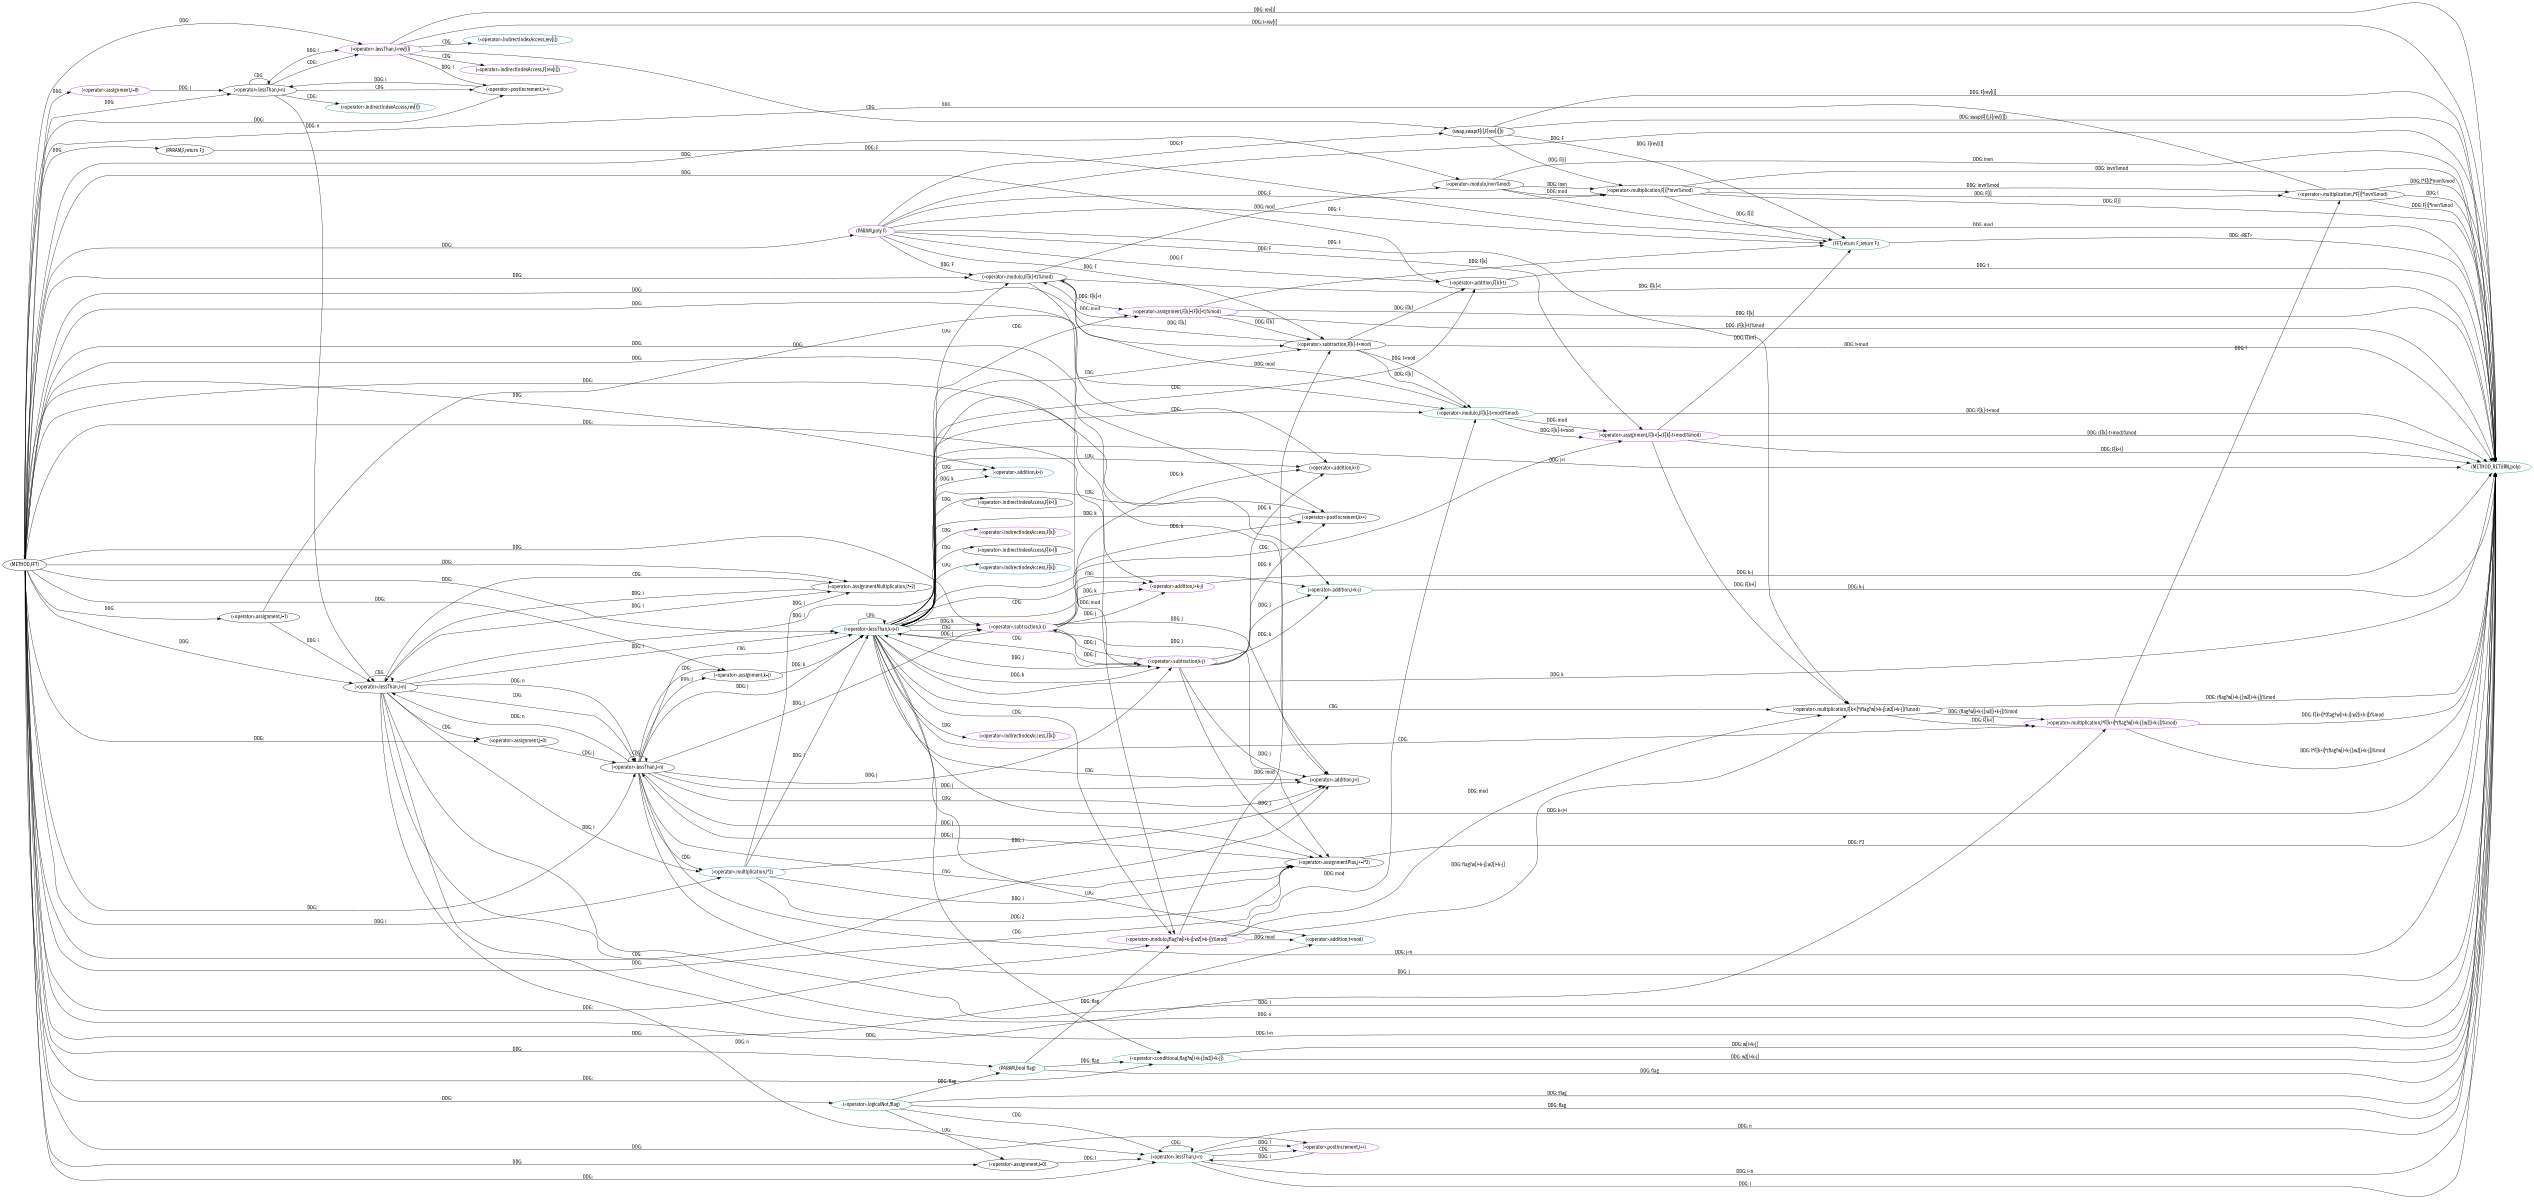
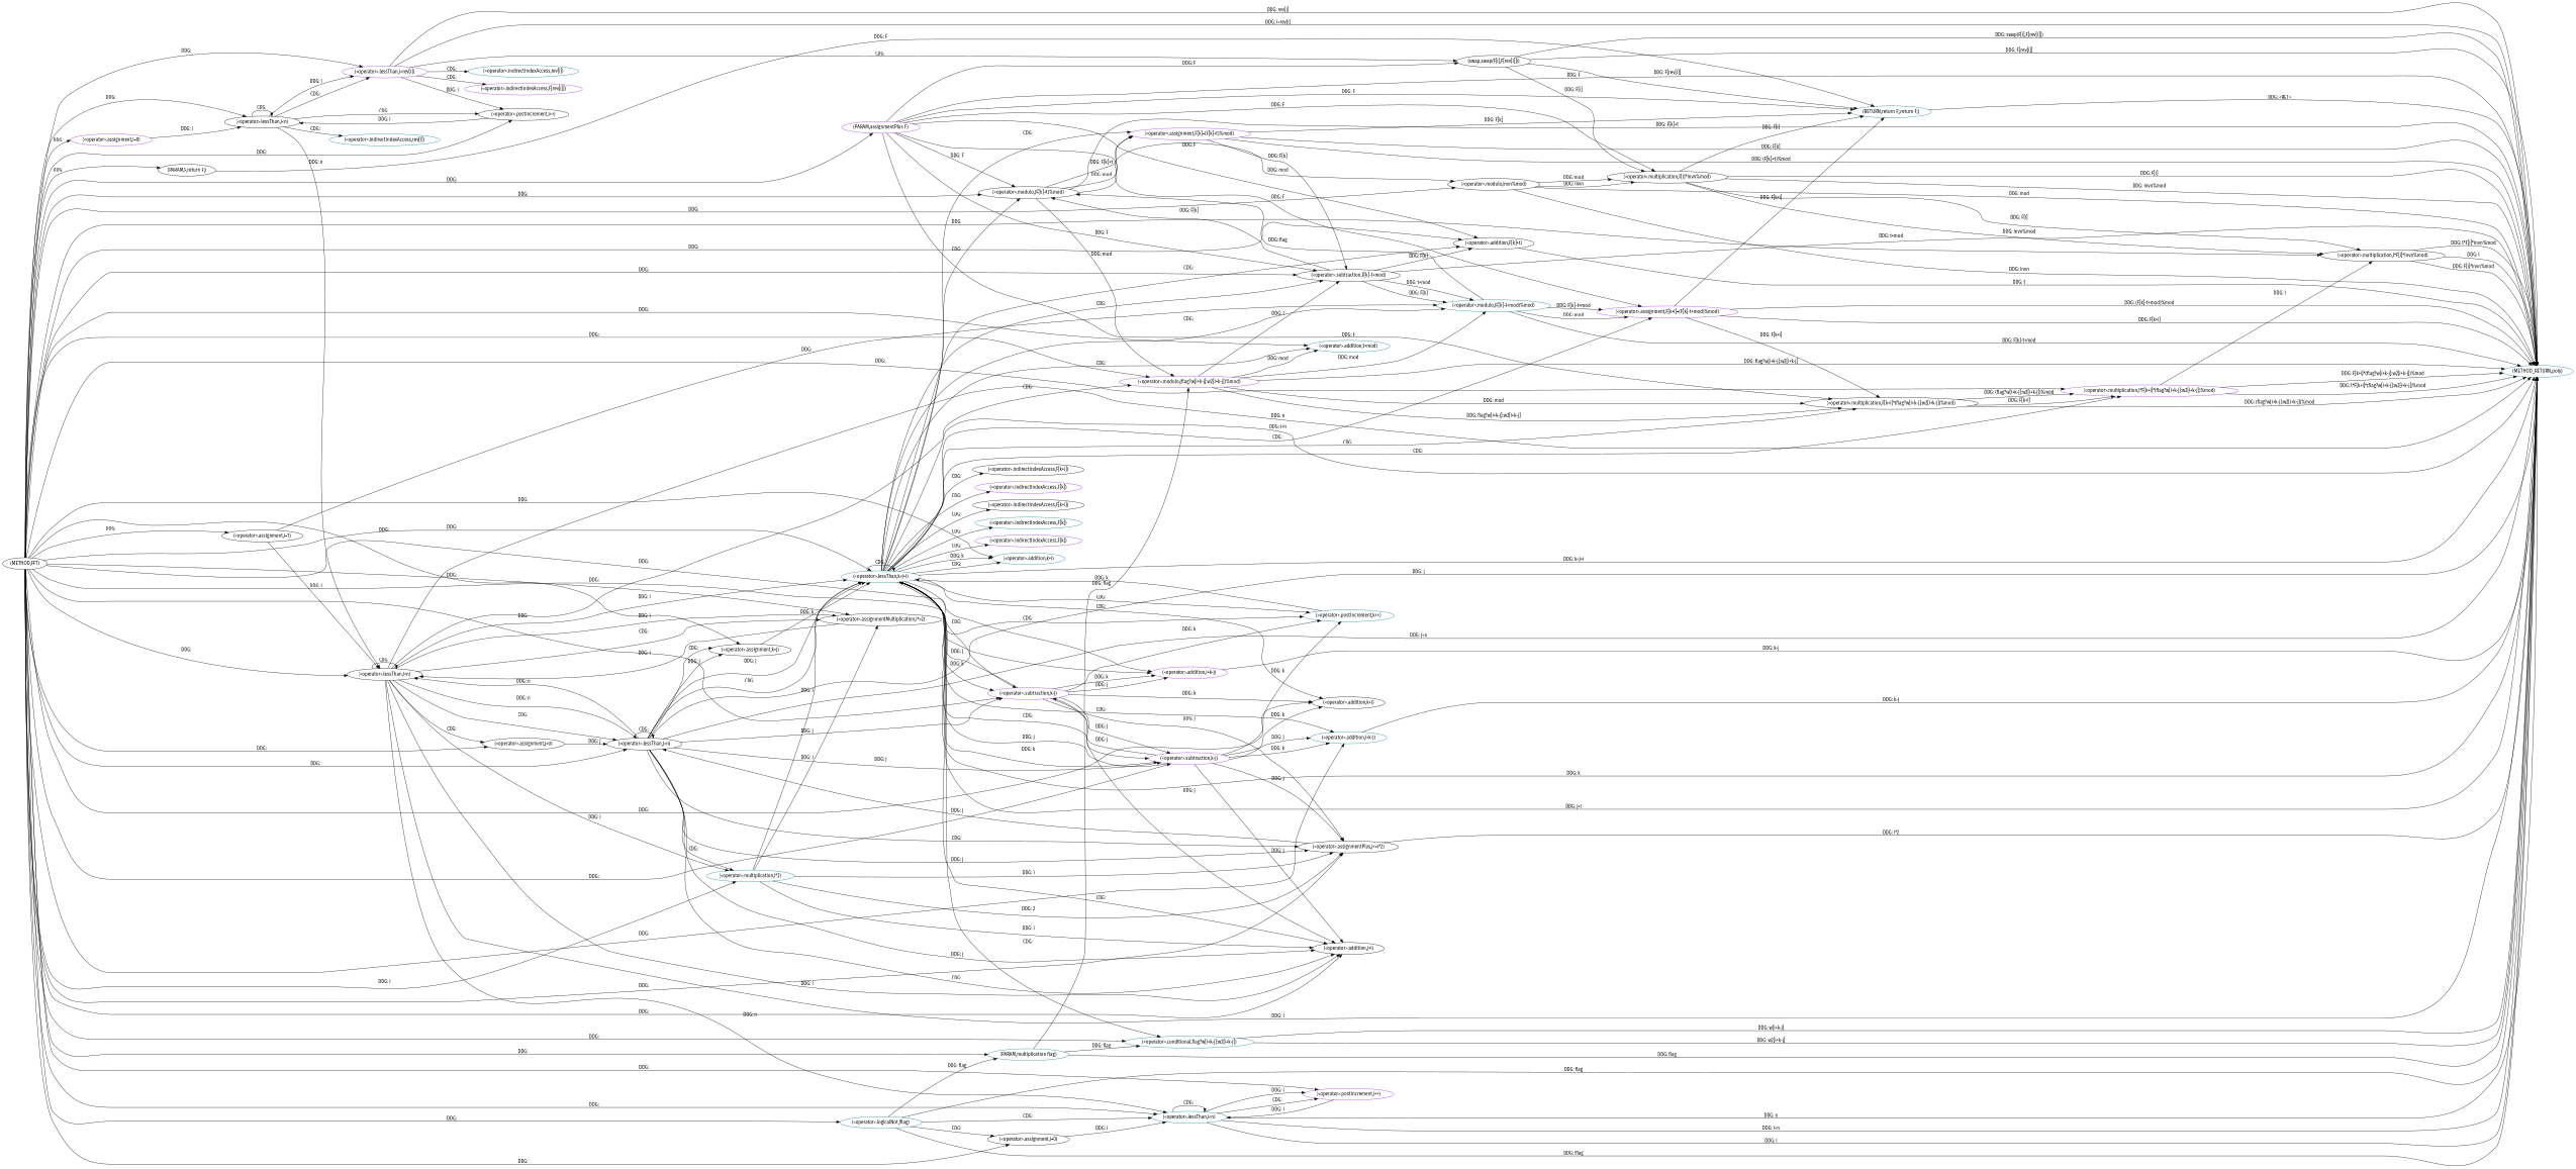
  digraph {
    fontname="Fira Sans"
    rankdir=LR
    node [color=black fontname="Fira Sans"]
    edge [fontname="Fira Sans"]
    n1 [label="(METHOD,FFT)"]
-   n2 [color=purple label="(PARAM,poly F)"]
-   n3 [color=teal label="(PARAM,bool flag)"]
+   n2 [color=purple label="(PARAM,assignmentPlus F)"]
+   n3 [color=teal label="(PARAM,multiplication flag)"]
    n4 [label="(<operator>.multiplication,l*F[i]*invn%mod)"]
    n5 [color=purple label="(<operator>.assignment,i=0)"]
    n6 [label="(<operator>.lessThan,i<n)"]
    n7 [label="(<operator>.postIncrement,i++)"]
    n8 [label="(<operator>.assignment,i=1)"]
    n9 [label="(<operator>.lessThan,i<n)"]
    n10 [label="(<operator>.assignmentMultiplication,i*=2)"]
    n11 [color=teal label="(<operator>.logicalNot,!flag)"]
    n12 [label="(PARAM,F,return F;)"]
    n13 [color=purple label="(<operator>.lessThan,i<rev[i])"]
    n14 [label="(<operator>.assignment,j=0)"]
    n15 [label="(<operator>.lessThan,j<n)"]
    n16 [label="(<operator>.assignmentPlus,j+=i*2)"]
    n17 [label="(<operator>.assignment,i=0)"]
    n18 [color=teal label="(<operator>.lessThan,i<n)"]
    n19 [color=purple label="(<operator>.postIncrement,i++)"]
    n20 [label="(<operator>.assignment,k=j)"]
    n21 [color=teal label="(<operator>.lessThan,k<j+i)"]
-   n22 [label="(<operator>.postIncrement,k++)"]
+   n22 [color=teal label="(<operator>.postIncrement,k++)"]
    n23 [label="(<operator>.modulo,invn%mod)"]
    n24 [color=teal label="(<operator>.multiplication,i*2)"]
    n25 [color=purple label="(<operator>.multiplication,l*F[k+i]*(flag?w[i+k-j]:w2[i+k-j])%mod)"]
    n26 [label="(<operator>.addition,j+i)"]
    n27 [label="(<operator>.modulo,(F[k]+t)%mod)"]
    n28 [color=purple label="(<operator>.modulo,(flag?w[i+k-j]:w2[i+k-j])%mod)"]
    n29 [label="(<operator>.addition,k+i)"]
    n30 [label="(<operator>.subtraction,F[k]-t+mod)"]
    n31 [label="(<operator>.addition,F[k]+t)"]
    n32 [color=teal label="(<operator>.addition,k+i)"]
    n33 [color=teal label="(<operator>.conditional,flag?w[i+k-j]:w2[i+k-j])"]
    n34 [color=teal label="(<operator>.addition,t+mod)"]
    n35 [color=purple label="(<operator>.addition,i+k-j)"]
    n36 [color=teal label="(<operator>.addition,i+k-j)"]
    n37 [color=purple label="(<operator>.subtraction,k-j)"]
    n38 [color=purple label="(<operator>.subtraction,k-j)"]
    n39 [color=teal label="(METHOD_RETURN,poly)"]
-   n40 [color=teal label="(FFT,return F;,return F;)"]
+   n40 [color=teal label="(RETURN,return F;,return F;)"]
    n41 [label="(swap,swap(F[i],F[rev[i]]))"]
    n42 [label="(<operator>.multiplication,F[i]*invn%mod)"]
    n43 [color=purple label="(<operator>.assignment,F[k+i]=(F[k]-t+mod)%mod)"]
    n44 [label="(<operator>.multiplication,F[k+i]*(flag?w[i+k-j]:w2[i+k-j])%mod)"]
    n45 [color=teal label="(<operator>.indirectIndexAccess,rev[i])"]
    n46 [color=teal label="(<operator>.modulo,(F[k]-t+mod)%mod)"]
    n47 [color=purple label="(<operator>.indirectIndexAccess,F[rev[i]])"]
    n48 [color=teal label="(<operator>.indirectIndexAccess,rev[i])"]
    n49 [color=purple label="(<operator>.assignment,F[k]=(F[k]+t)%mod)"]
    n50 [label="(<operator>.indirectIndexAccess,F[k+i])"]
    n51 [color=purple label="(<operator>.indirectIndexAccess,F[k])"]
    n52 [label="(<operator>.indirectIndexAccess,F[k+i])"]
    n53 [color=teal label="(<operator>.indirectIndexAccess,F[k])"]
    n54 [color=purple label="(<operator>.indirectIndexAccess,F[k])"]
    n1 -> n2 [label="DDG: "]
    n1 -> n3 [label="DDG: "]
-   n4 -> n1 [label="DDG: "]
+   n1 -> n4 [label="DDG: "]
    n1 -> n5 [label="DDG: "]
    n1 -> n6 [label="DDG: "]
    n1 -> n7 [label="DDG: "]
    n1 -> n8 [label="DDG: "]
    n1 -> n9 [label="DDG: "]
    n1 -> n10 [label="DDG: "]
    n1 -> n11 [label="DDG: "]
    n1 -> n12 [label="DDG: "]
    n1 -> n13 [label="DDG: "]
    n1 -> n14 [label="DDG: "]
    n1 -> n15 [label="DDG: "]
    n1 -> n16 [label="DDG: "]
    n1 -> n17 [label="DDG: "]
    n1 -> n18 [label="DDG: "]
    n1 -> n19 [label="DDG: "]
    n1 -> n20 [label="DDG: "]
    n1 -> n21 [label="DDG: "]
    n1 -> n22 [label="DDG: "]
    n1 -> n23 [label="DDG: "]
    n1 -> n24 [label="DDG: i"]
    n1 -> n25 [label="DDG: "]
-   n1 -> n26 [label="CDG: "]
+   n1 -> n26 [label="DDG: "]
    n1 -> n27 [label="DDG: "]
    n1 -> n28 [label="DDG: "]
    n1 -> n29 [label="DDG: "]
    n1 -> n30 [label="DDG: "]
    n1 -> n31 [label="DDG: "]
    n1 -> n32 [label="DDG: "]
    n1 -> n33 [label="DDG: "]
    n1 -> n34 [label="DDG: "]
    n1 -> n35 [label="DDG: "]
    n1 -> n36 [label="DDG: "]
    n1 -> n37 [label="DDG: "]
    n1 -> n38 [label="DDG: "]
    n2 -> n27 [label="DDG: F"]
    n2 -> n30 [label="DDG: F"]
    n2 -> n31 [label="DDG: F"]
    n2 -> n39 [label="DDG: F"]
    n2 -> n40 [label="DDG: F"]
    n2 -> n41 [label="DDG: F"]
    n2 -> n42 [label="DDG: F"]
    n2 -> n43 [label="DDG: F"]
    n2 -> n44 [label="DDG: F"]
    n3 -> n28 [label="DDG: flag"]
    n3 -> n33 [label="DDG: flag"]
    n3 -> n39 [label="DDG: flag"]
    n4 -> n39 [label="DDG: l"]
    n4 -> n39 [label="DDG: F[i]*invn%mod"]
    n4 -> n39 [label="DDG: l*F[i]*invn%mod"]
    n5 -> n6 [label="DDG: i"]
    n6 -> n6 [label="CDG: "]
    n6 -> n7 [label="CDG: "]
    n6 -> n9 [label="DDG: n"]
    n6 -> n13 [label="DDG: i"]
    n6 -> n13 [label="CDG: "]
    n6 -> n45 [label="CDG: "]
    n7 -> n6 [label="DDG: i"]
    n8 -> n9 [label="DDG: i"]
    n8 -> n46 [label="DDG: "]
    n9 -> n9 [label="CDG: "]
    n9 -> n10 [label="DDG: i"]
    n9 -> n10 [label="CDG: "]
    n9 -> n14 [label="CDG: "]
    n9 -> n15 [label="DDG: n"]
    n9 -> n15 [label="CDG: "]
    n9 -> n18 [label="DDG: n"]
    n9 -> n21 [label="DDG: i"]
    n9 -> n24 [label="DDG: i"]
    n9 -> n26 [label="DDG: i"]
    n9 -> n39 [label="DDG: i"]
    n9 -> n39 [label="DDG: n"]
    n9 -> n39 [label="DDG: i<n"]
    n10 -> n9 [label="DDG: i"]
    n11 -> n3 [label="DDG: flag"]
    n11 -> n17 [label="CDG: "]
    n11 -> n18 [label="CDG: "]
    n11 -> n39 [label="DDG: flag"]
    n11 -> n39 [label="DDG: !flag"]
    n12 -> n40 [label="DDG: F"]
    n13 -> n7 [label="DDG: i"]
    n13 -> n39 [label="DDG: rev[i]"]
    n13 -> n39 [label="DDG: i<rev[i]"]
    n13 -> n41 [label="CDG: "]
    n13 -> n47 [label="CDG: "]
    n13 -> n48 [label="CDG: "]
-   n14 -> n15 [label="CDG: j"]
+   n14 -> n15 [label="DDG: j"]
    n15 -> n9 [label="DDG: n"]
    n15 -> n15 [label="CDG: "]
    n15 -> n16 [label="DDG: j"]
    n15 -> n16 [label="CDG: "]
    n15 -> n20 [label="DDG: j"]
    n15 -> n20 [label="CDG: "]
    n15 -> n21 [label="DDG: j"]
    n15 -> n21 [label="CDG: "]
    n15 -> n24 [label="CDG: "]
    n15 -> n26 [label="DDG: j"]
    n15 -> n26 [label="CDG: "]
    n15 -> n37 [label="DDG: j"]
    n15 -> n38 [label="DDG: j"]
    n15 -> n39 [label="DDG: j"]
    n15 -> n39 [label="DDG: j<n"]
    n16 -> n15 [label="DDG: j"]
    n16 -> n39 [label="DDG: i*2"]
    n17 -> n18 [label="DDG: i"]
    n18 -> n18 [label="CDG: "]
    n18 -> n19 [label="DDG: i"]
    n18 -> n19 [label="CDG: "]
    n18 -> n39 [label="DDG: i"]
    n18 -> n39 [label="DDG: n"]
    n18 -> n39 [label="DDG: i<n"]
    n19 -> n18 [label="DDG: i"]
    n20 -> n21 [label="DDG: k"]
    n21 -> n21 [label="CDG: "]
    n21 -> n22 [label="CDG: "]
    n21 -> n25 [label="CDG: "]
    n21 -> n26 [label="CDG: "]
    n21 -> n27 [label="CDG: "]
    n21 -> n28 [label="CDG: "]
    n21 -> n29 [label="CDG: "]
    n21 -> n30 [label="CDG: "]
    n21 -> n31 [label="CDG: "]
    n21 -> n32 [label="DDG: k"]
    n21 -> n32 [label="CDG: "]
    n21 -> n33 [label="CDG: "]
    n21 -> n34 [label="CDG: "]
    n21 -> n35 [label="CDG: "]
    n21 -> n36 [label="CDG: "]
    n21 -> n37 [label="DDG: k"]
    n21 -> n37 [label="CDG: "]
    n21 -> n38 [label="DDG: k"]
    n21 -> n38 [label="CDG: "]
    n21 -> n39 [label="DDG: k"]
    n21 -> n39 [label="DDG: j+i"]
    n21 -> n39 [label="DDG: k<j+i"]
    n21 -> n43 [label="CDG: "]
    n21 -> n44 [label="CDG: "]
    n21 -> n46 [label="CDG: "]
    n21 -> n49 [label="CDG: "]
    n21 -> n50 [label="CDG: "]
    n21 -> n51 [label="CDG: "]
    n21 -> n52 [label="CDG: "]
    n21 -> n53 [label="CDG: "]
    n21 -> n54 [label="CDG: "]
    n22 -> n21 [label="DDG: k"]
    n23 -> n39 [label="DDG: mod"]
    n23 -> n39 [label="DDG: invn"]
    n23 -> n42 [label="DDG: invn"]
    n23 -> n42 [label="DDG: mod"]
    n24 -> n10 [label="DDG: i"]
    n24 -> n16 [label="DDG: 2"]
    n24 -> n16 [label="DDG: i"]
    n24 -> n21 [label="DDG: i"]
    n24 -> n26 [label="DDG: i"]
    n25 -> n4 [label="DDG: l"]
    n25 -> n39 [label="DDG: F[k+i]*(flag?w[i+k-j]:w2[i+k-j])%mod"]
    n25 -> n39 [label="DDG: l*F[k+i]*(flag?w[i+k-j]:w2[i+k-j])%mod"]
    n27 -> n23 [label="DDG: mod"]
    n27 -> n28 [label="DDG: mod"]
    n27 -> n39 [label="DDG: F[k]+t"]
    n27 -> n49 [label="DDG: mod"]
    n27 -> n49 [label="DDG: F[k]+t"]
-   n28 -> n30 [label="DDG: mod"]
+   n28 -> n30 [label="DDG: l"]
    n28 -> n34 [label="DDG: mod"]
+   n28 -> n39 [label="DDG: flag?w[i+k-j]:w2[i+k-j]"]
    n28 -> n44 [label="DDG: mod"]
    n28 -> n44 [label="DDG: flag?w[i+k-j]:w2[i+k-j]"]
    n28 -> n46 [label="DDG: mod"]
    n30 -> n27 [label="DDG: F[k]"]
    n30 -> n31 [label="DDG: F[k]"]
    n30 -> n39 [label="DDG: t+mod"]
    n30 -> n46 [label="DDG: t+mod"]
    n30 -> n46 [label="DDG: F[k]"]
    n31 -> n39 [label="DDG: t"]
    n33 -> n39 [label="DDG: w2[i+k-j]"]
    n33 -> n39 [label="DDG: w[i+k-j]"]
    n35 -> n39 [label="DDG: k-j"]
    n36 -> n39 [label="DDG: k-j"]
    n37 -> n16 [label="DDG: j"]
    n37 -> n21 [label="DDG: j"]
    n37 -> n22 [label="DDG: k"]
    n37 -> n26 [label="DDG: j"]
    n37 -> n29 [label="DDG: k"]
    n37 -> n35 [label="DDG: j"]
    n37 -> n35 [label="DDG: k"]
    n37 -> n38 [label="DDG: j"]
    n38 -> n16 [label="DDG: j"]
    n38 -> n21 [label="DDG: j"]
    n38 -> n22 [label="DDG: k"]
    n38 -> n26 [label="DDG: j"]
    n38 -> n29 [label="DDG: k"]
    n38 -> n36 [label="DDG: j"]
    n38 -> n36 [label="DDG: k"]
    n38 -> n37 [label="DDG: j"]
    n40 -> n39 [label="DDG: <RET>"]
    n41 -> n39 [label="DDG: F[rev[i]]"]
    n41 -> n39 [label="DDG: swap(F[i],F[rev[i]])"]
    n41 -> n40 [label="DDG: F[rev[i]]"]
    n41 -> n42 [label="DDG: F[i]"]
    n42 -> n4 [label="DDG: F[i]"]
    n42 -> n4 [label="DDG: invn%mod"]
    n42 -> n39 [label="DDG: F[i]"]
    n42 -> n39 [label="DDG: invn%mod"]
    n42 -> n40 [label="DDG: F[i]"]
    n43 -> n39 [label="DDG: F[k+i]"]
    n43 -> n39 [label="DDG: (F[k]-t+mod)%mod"]
    n43 -> n40 [label="DDG: F[k+i]"]
    n43 -> n44 [label="DDG: F[k+i]"]
    n44 -> n25 [label="DDG: F[k+i]"]
    n44 -> n25 [label="DDG: (flag?w[i+k-j]:w2[i+k-j])%mod"]
    n44 -> n39 [label="DDG: (flag?w[i+k-j]:w2[i+k-j])%mod"]
-   n46 -> n27 [label="DDG: mod"]
+   n46 -> n27 [label="DDG: flag"]
    n46 -> n39 [label="DDG: F[k]-t+mod"]
    n46 -> n43 [label="DDG: mod"]
    n46 -> n43 [label="DDG: F[k]-t+mod"]
    n49 -> n30 [label="DDG: F[k]"]
    n49 -> n39 [label="DDG: F[k]"]
    n49 -> n39 [label="DDG: (F[k]+t)%mod"]
    n49 -> n40 [label="DDG: F[k]"]
  }
